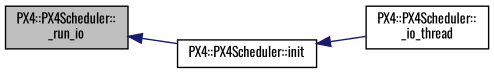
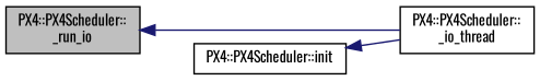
  digraph {
    fontname=Oswald
    rankdir=LR
    node [color=black fillcolor=white fontname=Oswald fontsize=10 shape=record style=filled]
    edge [color=midnightblue dir=back fontname=Oswald fontsize=10 labelfontname=Helvetica labelfontsize=10 style=solid]
    n1 [fillcolor=grey75 fontcolor=black height=0.2 label="PX4::PX4Scheduler::\l_run_io" width=0.4]
    n2 [height=0.2 label="PX4::PX4Scheduler::\l_io_thread" width=0.4]
    n3 [height=0.2 label="PX4::PX4Scheduler::init" width=0.4]
-   n1 -> n3
+   n1 -> n2
    n3 -> n2
  }
